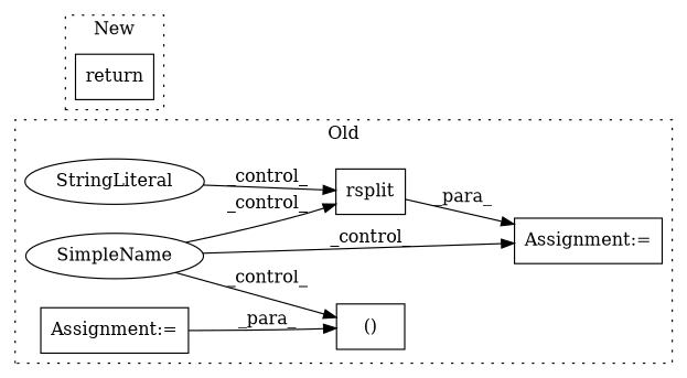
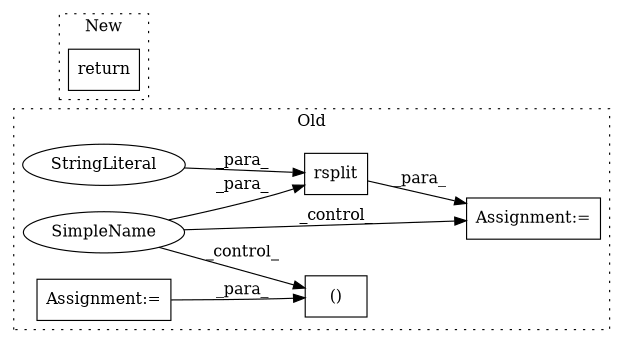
  digraph {
    rankdir=LR
    node [a=7 shape=box]
    n1 [a=32 l="7,1" label=rsplit s="9038,9050"]
    n2 [a=45 l=3 label=StringLiteral s=9045 shape=ellipse]
    n3 [l=2 label="Assignment:=" s=9027]
    n4 [a=42 label=SimpleName shape=ellipse]
    n5 [a=106 l=33 label="()" s=8994]
    n6 [l=9 label="Assignment:=" s=8864]
    n7 [a=41 l=7 label=return s=7600]
    subgraph cluster_1 {
      label=Old
      style=dotted
      n1
      n2
      n3
      n4
      n5
      n6
    }
    subgraph cluster_2 {
      label=New
      style=dotted
      n7
    }
    n1 -> n3 [label=_para_]
-   n2 -> n1 [label=_control_]
-   n4 -> n1 [label=_control_]
+   n2 -> n1 [label=_para_]
+   n4 -> n1 [label=_para_]
    n4 -> n3 [label=_control_]
    n4 -> n5 [label=_control_]
    n6 -> n5 [label=_para_]
  }
